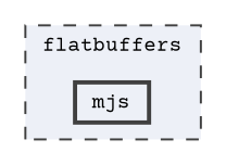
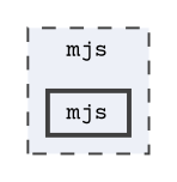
  digraph {
    compound=true
    fontname="Courier Prime"
    n1 [color=grey25 fillcolor="#edf0f7" fontname="Courier Prime" fontsize=10 height=0.2 label=mjs shape=box style="filled,bold" width=0.4]
    subgraph cluster_1 {
      bgcolor="#edf0f7"
      fontsize=10
-     label=flatbuffers
+     label=mjs
      pencolor=grey25
      style="filled,dashed"
      n1
    }
  }
